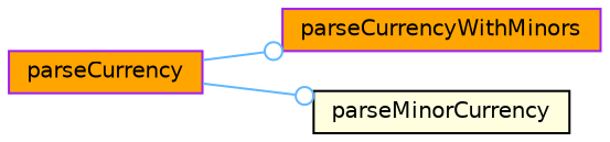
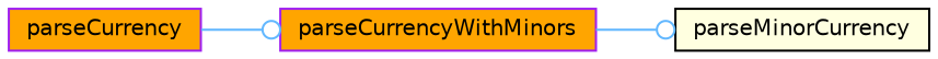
  digraph {
    rankdir=LR
    node [color=purple fillcolor=orange fontname=Helvetica fontsize=10 shape=box style=filled]
    edge [arrowhead=odot color=steelblue1 fontname=Helvetica fontsize=10 labelfontname=Helvetica labelfontsize=10 style=solid]
    n1 [fontcolor=black height=0.2 label=parseCurrencyWithMinors width=0.4]
    n2 [color=black fillcolor=lightyellow height=0.2 label=parseMinorCurrency width=0.4]
    n3 [height=0.2 label=parseCurrency width=0.4]
-   n3 -> n2
+   n1 -> n2
    n3 -> n1
  }
